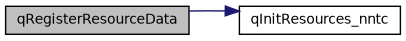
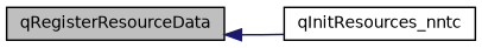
  digraph {
    rankdir=LR
    node [color=black fontname=Helvetica fontsize=10 shape=record style=filled]
    n1 [fillcolor=grey75 fontcolor=black height=0.2 label=qRegisterResourceData width=0.4]
    n2 [fillcolor=white height=0.2 label=qInitResources_nntc width=0.4]
-   n2 -> n1 [color=midnightblue dir=back fontname=Helvetica fontsize=10 labelfontname=Helvetica labelfontsize=10 style=solid]
+   n1 -> n2 [color=midnightblue dir=back fontname=Helvetica fontsize=10 labelfontname=Helvetica labelfontsize=10 style=solid]
  }
